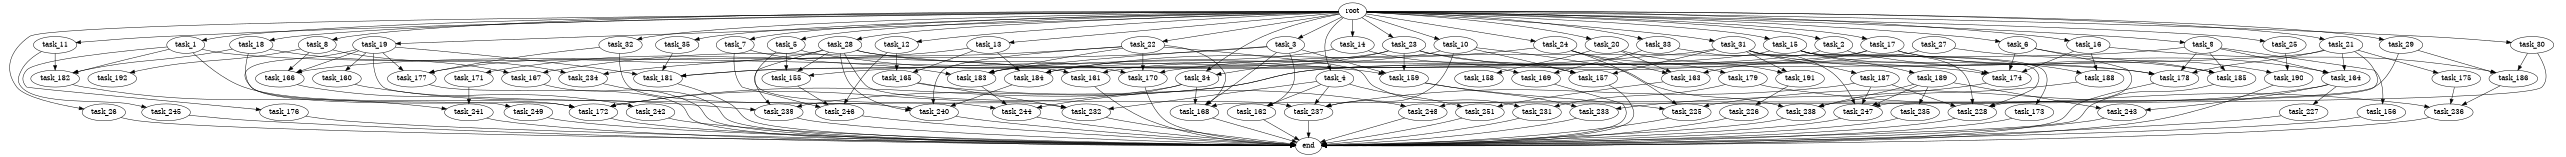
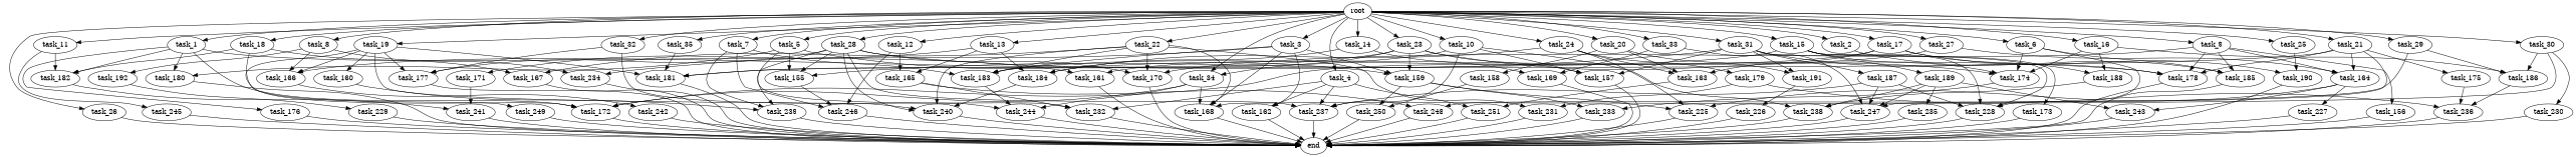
  digraph {
    task_12
    task_246
    task_165
    task_160
    task_239
    end
    task_232
    task_248
+   task_180
    task_19
    task_249
    task_177
    task_166
    task_181
    task_240
    task_242
    root
    task_10
    task_18
    task_1
    task_4
    task_33
    task_8
    task_15
    task_5
    task_27
    task_14
    task_21
    task_16
    task_7
    task_26
    task_30
    task_17
    task_31
    task_2
    task_35
    task_3
    task_22
    task_29
    task_28
    task_23
    task_25
    task_6
    task_32
    task_20
    task_9
    task_34
    task_13
    task_24
    task_11
    task_237
    task_238
    task_157
    task_167
    task_172
    task_182
    task_161
    task_176
    task_162
    task_251
    task_247
    task_169
    task_234
    task_192
    task_189
    task_183
    task_228
    task_174
    task_173
    task_159
    task_155
    task_164
    task_184
    task_175
    task_178
    task_188
    task_186
    task_168
+   task_230
    task_163
    task_190
    task_191
    task_187
    task_185
    task_231
    task_170
    task_244
    task_158
    task_156
    task_171
    task_225
    task_179
    task_245
    task_241
    task_235
    task_243
+   task_229
    task_233
+   task_250
    task_226
    task_227
    task_236
    task_12 -> task_246
    task_12 -> task_165
    task_246 -> end
    task_165 -> task_232
    task_165 -> task_248
    task_160 -> task_239
    task_239 -> end
    task_232 -> end
    task_248 -> end
+   task_180 -> end
    task_19 -> task_160
    task_19 -> task_249
    task_19 -> task_177
    task_19 -> task_166
    task_19 -> task_181
    task_19 -> task_240
    task_249 -> end
    task_177 -> end
    task_166 -> task_242
    task_181 -> end
    task_240 -> end
    task_242 -> end
    root -> task_12
    root -> task_19
    root -> task_10
    root -> task_18
    root -> task_1
    root -> task_4
    root -> task_33
    root -> task_8
    root -> task_15
    root -> task_5
+   root -> task_27
    root -> task_14
    root -> task_21
    root -> task_16
    root -> task_7
    root -> task_26
    root -> task_30
    root -> task_17
    root -> task_31
    root -> task_2
    root -> task_35
    root -> task_3
    root -> task_22
    root -> task_29
    root -> task_28
    root -> task_23
    root -> task_25
    root -> task_6
    root -> task_32
    root -> task_20
    root -> task_9
    root -> task_34
    root -> task_13
    root -> task_24
    root -> task_11
    task_10 -> task_181
    task_10 -> task_237
    task_10 -> task_238
    task_10 -> task_157
    task_18 -> task_167
    task_18 -> task_172
    task_18 -> task_182
+   task_1 -> task_180
    task_1 -> task_172
    task_1 -> task_182
    task_1 -> task_161
    task_1 -> task_176
    task_4 -> task_232
    task_4 -> task_237
    task_4 -> task_162
    task_4 -> task_251
    task_33 -> task_247
    task_33 -> task_169
    task_8 -> task_166
    task_8 -> task_234
    task_8 -> task_192
    task_15 -> task_189
    task_15 -> task_183
    task_15 -> task_228
    task_15 -> task_174
    task_15 -> task_173
    task_5 -> task_232
+   task_5 -> task_180
    task_5 -> task_159
    task_5 -> task_155
    task_27 -> task_172
    task_27 -> task_164
    task_14 -> task_169
    task_14 -> task_184
    task_21 -> task_181
    task_21 -> task_247
    task_21 -> task_164
    task_21 -> task_175
    task_21 -> task_178
    task_16 -> task_174
    task_16 -> task_188
    task_16 -> task_186
    task_7 -> task_246
    task_7 -> task_183
    task_26 -> end
    task_30 -> task_186
    task_30 -> task_168
+   task_30 -> task_230
    task_17 -> task_161
    task_17 -> task_188
    task_17 -> task_163
    task_17 -> task_190
    task_31 -> task_157
    task_31 -> task_228
    task_31 -> task_155
    task_31 -> task_178
    task_31 -> task_191
    task_31 -> task_187
-   task_2 -> task_239
+   task_7 -> task_239
    task_2 -> task_185
    task_35 -> task_181
    task_3 -> task_162
    task_3 -> task_234
    task_3 -> task_183
    task_3 -> task_159
    task_3 -> task_168
    task_22 -> task_240
    task_22 -> task_167
    task_22 -> task_183
    task_22 -> task_168
    task_22 -> task_231
    task_22 -> task_170
    task_29 -> task_248
    task_29 -> task_186
    task_28 -> task_239
    task_28 -> task_177
    task_28 -> task_240
    task_28 -> task_237
    task_28 -> task_155
    task_28 -> task_178
    task_28 -> task_170
    task_23 -> task_166
    task_23 -> task_34
    task_23 -> task_157
    task_23 -> task_174
    task_23 -> task_159
    task_25 -> task_190
    task_6 -> task_228
    task_6 -> task_174
    task_6 -> task_185
    task_32 -> task_177
    task_32 -> task_244
    task_20 -> task_163
    task_20 -> task_191
    task_20 -> task_158
    task_9 -> task_164
    task_9 -> task_178
    task_9 -> task_185
    task_9 -> task_170
    task_9 -> task_156
    task_34 -> task_172
    task_34 -> task_168
    task_34 -> task_244
    task_13 -> task_165
    task_13 -> task_184
    task_13 -> task_171
    task_24 -> task_184
    task_24 -> task_163
    task_24 -> task_225
    task_24 -> task_179
    task_11 -> task_182
    task_11 -> task_245
    task_237 -> end
    task_238 -> end
    task_157 -> end
    task_167 -> end
    task_172 -> end
    task_182 -> task_241
    task_161 -> end
    task_176 -> end
    task_162 -> end
    task_251 -> end
    task_247 -> end
    task_169 -> end
    task_234 -> end
+   task_192 -> task_229
    task_189 -> task_238
    task_189 -> task_247
    task_189 -> task_235
    task_189 -> task_243
    task_183 -> task_244
    task_228 -> end
    task_174 -> task_233
    task_173 -> end
    task_159 -> task_225
    task_159 -> task_233
+   task_159 -> task_250
    task_155 -> task_246
    task_164 -> task_225
    task_164 -> task_243
    task_164 -> task_227
    task_184 -> task_240
    task_175 -> task_236
    task_178 -> end
    task_188 -> task_238
    task_186 -> task_236
    task_168 -> end
+   task_230 -> end
    task_163 -> task_251
    task_190 -> end
    task_191 -> task_226
    task_187 -> task_237
    task_187 -> task_247
    task_187 -> task_228
    task_185 -> end
    task_231 -> end
    task_170 -> end
    task_244 -> end
+   task_158 -> task_250
    task_156 -> end
    task_171 -> task_241
    task_225 -> end
    task_179 -> task_231
    task_179 -> task_236
    task_245 -> end
    task_241 -> end
    task_235 -> end
    task_243 -> end
+   task_229 -> end
    task_233 -> end
+   task_250 -> end
    task_226 -> end
    task_227 -> end
    task_236 -> end
  }
